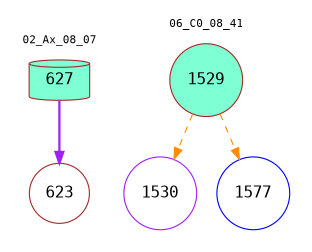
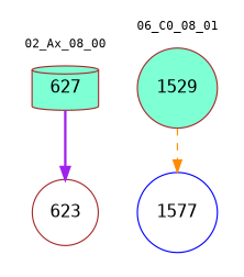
  digraph {
    fontname="DejaVu Sans Mono"
    node [color=brown fillcolor=white fontname="DejaVu Sans Mono" shape=circle style=filled]
    edge [color=darkorange fontname="DejaVu Sans Mono" style=dashed]
    n1 [fillcolor=aquamarine label=627 shape=cylinder]
    n2 [label=623]
    n3 [fillcolor=aquamarine label=1529]
-   n4 [color=purple label=1530]
    n5 [color=blue label=1577]
    subgraph cluster_1 {
      color=white
      fontsize=10
-     label="02_Ax_08_07"
+     label="02_Ax_08_00"
      n1
      n2
    }
    subgraph cluster_2 {
      color=white
      fontsize=10
-     label="06_C0_08_41"
+     label="06_C0_08_01"
      n3
-     n4
      n5
    }
    n1 -> n2 [color=purple style=bold]
-   n3 -> n4
    n3 -> n5
  }
